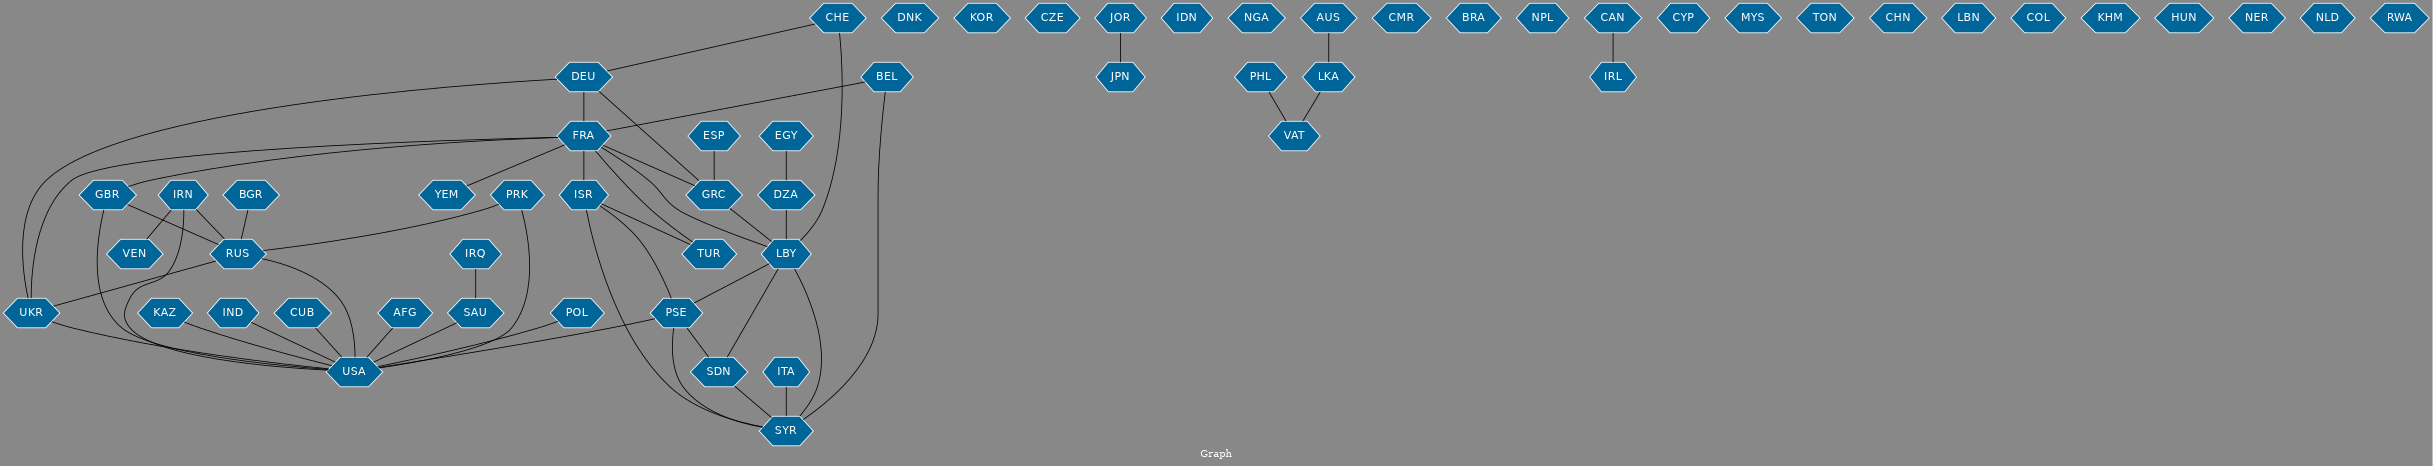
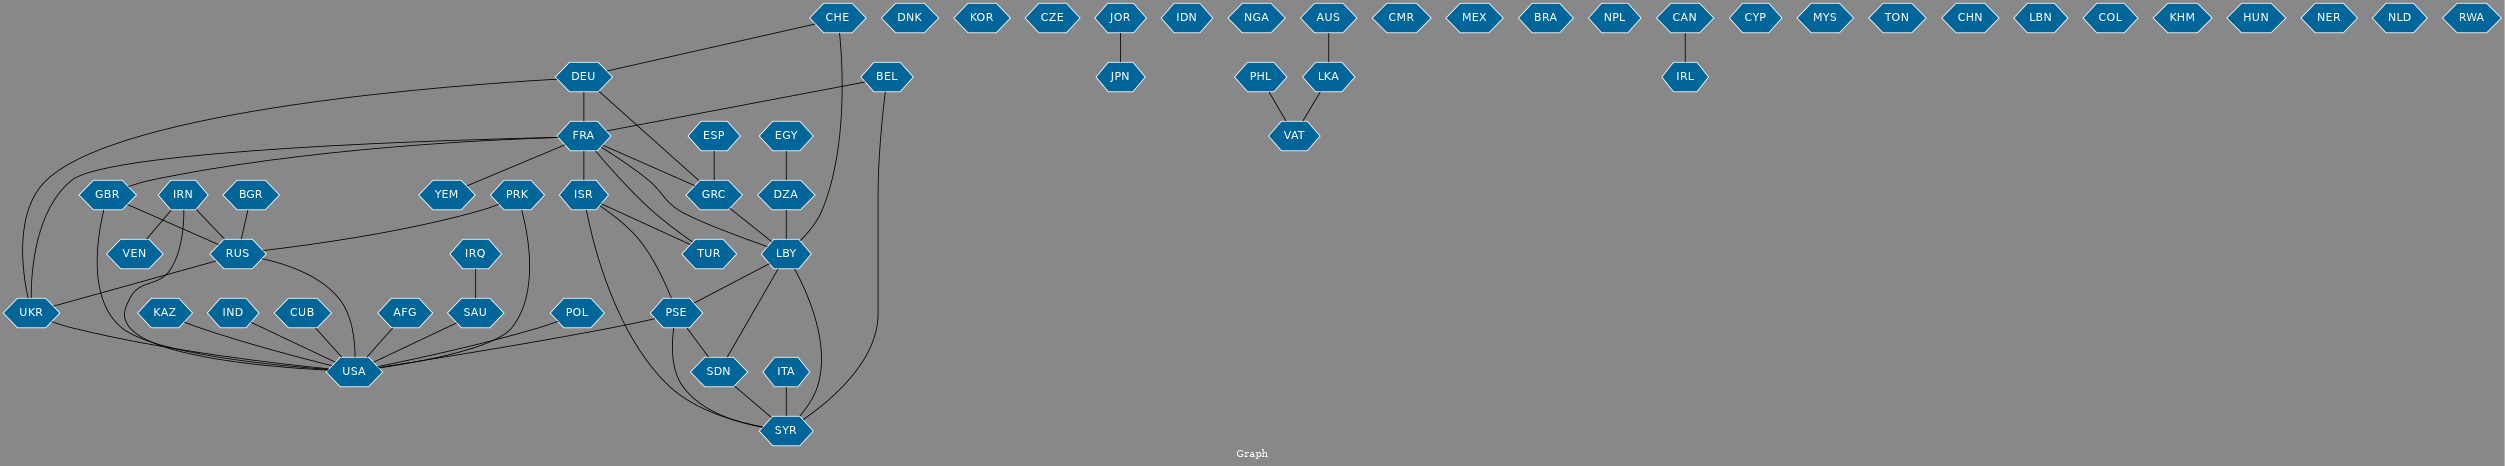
  graph {
    bgcolor="#888888"
    fontcolor=white
    fontsize=12
    label="Graph"
    node [color=white fillcolor="#006699" fontcolor=white fontname=Helvetica shape=hexagon style=filled]
    edge [arrowhead=open color=black fontcolor=white fontname=Courier fontsize=12 weight=1]
    n1 [label=USA]
    n2 [label=VEN]
    n3 [label=IRN]
    n4 [label=RUS]
    n5 [label=UKR]
    n6 [label=FRA]
    n7 [label=TUR]
    n8 [label=LBY]
    n9 [label=YEM]
    n10 [label=GRC]
    n11 [label=GBR]
    n12 [label=ISR]
    n13 [label=SYR]
    n14 [label=PSE]
    n15 [label=SDN]
    n16 [label=DNK]
    n17 [label=DEU]
    n18 [label=KOR]
    n19 [label=CZE]
    n20 [label=JPN]
    n21 [label=DZA]
    n22 [label=IDN]
    n23 [label=ITA]
    n24 [label=NGA]
    n25 [label=VAT]
    n26 [label=PHL]
    n27 [label=CMR]
    n28 [label=BEL]
+   n29 [label=MEX]
    n30 [label=BRA]
    n31 [label=POL]
    n32 [label=SAU]
    n33 [label=KAZ]
    n34 [label=EGY]
    n35 [label=AUS]
    n36 [label=LKA]
    n37 [label=CHE]
    n38 [label=NPL]
    n39 [label=JOR]
    n40 [label=BGR]
    n41 [label=IND]
    n42 [label=CAN]
    n43 [label=IRL]
    n44 [label=CUB]
    n45 [label=CYP]
    n46 [label=PRK]
    n47 [label=MYS]
    n48 [label=TON]
    n49 [label=CHN]
    n50 [label=LBN]
    n51 [label=COL]
    n52 [label=AFG]
    n53 [label=KHM]
    n54 [label=HUN]
    n55 [label=NER]
    n56 [label=ESP]
    n57 [label=IRQ]
    n58 [label=NLD]
    n59 [label=RWA]
    n3 -- n1
    n3 -- n2
    n3 -- n4
    n4 -- n1 [weight=2]
    n4 -- n5 [weight=4]
    n5 -- n1
    n6 -- n5
    n6 -- n7
    n6 -- n8
    n6 -- n9 [weight=2]
    n6 -- n10
    n6 -- n11
    n6 -- n12 [weight=2]
    n8 -- n13
    n8 -- n14
    n8 -- n15
    n10 -- n8
    n11 -- n1 [weight=2]
    n11 -- n4
    n12 -- n7
    n12 -- n13
    n12 -- n14
    n14 -- n1
    n14 -- n13
    n14 -- n15
    n15 -- n13
    n17 -- n5
    n17 -- n6 [weight=2]
    n17 -- n10
    n21 -- n8
    n23 -- n13 [weight=2]
    n26 -- n25 [weight=3]
    n28 -- n6
    n28 -- n13
    n31 -- n1
    n32 -- n1
    n33 -- n1
    n34 -- n21
    n35 -- n36
    n36 -- n25 [weight=3]
    n37 -- n8 [weight=3]
    n37 -- n17
    n39 -- n20 [weight=2]
    n40 -- n4
    n41 -- n1
    n42 -- n43
    n44 -- n1
    n46 -- n1 [weight=2]
    n46 -- n4
    n52 -- n1
    n56 -- n10 [weight=2]
    n57 -- n32
  }
